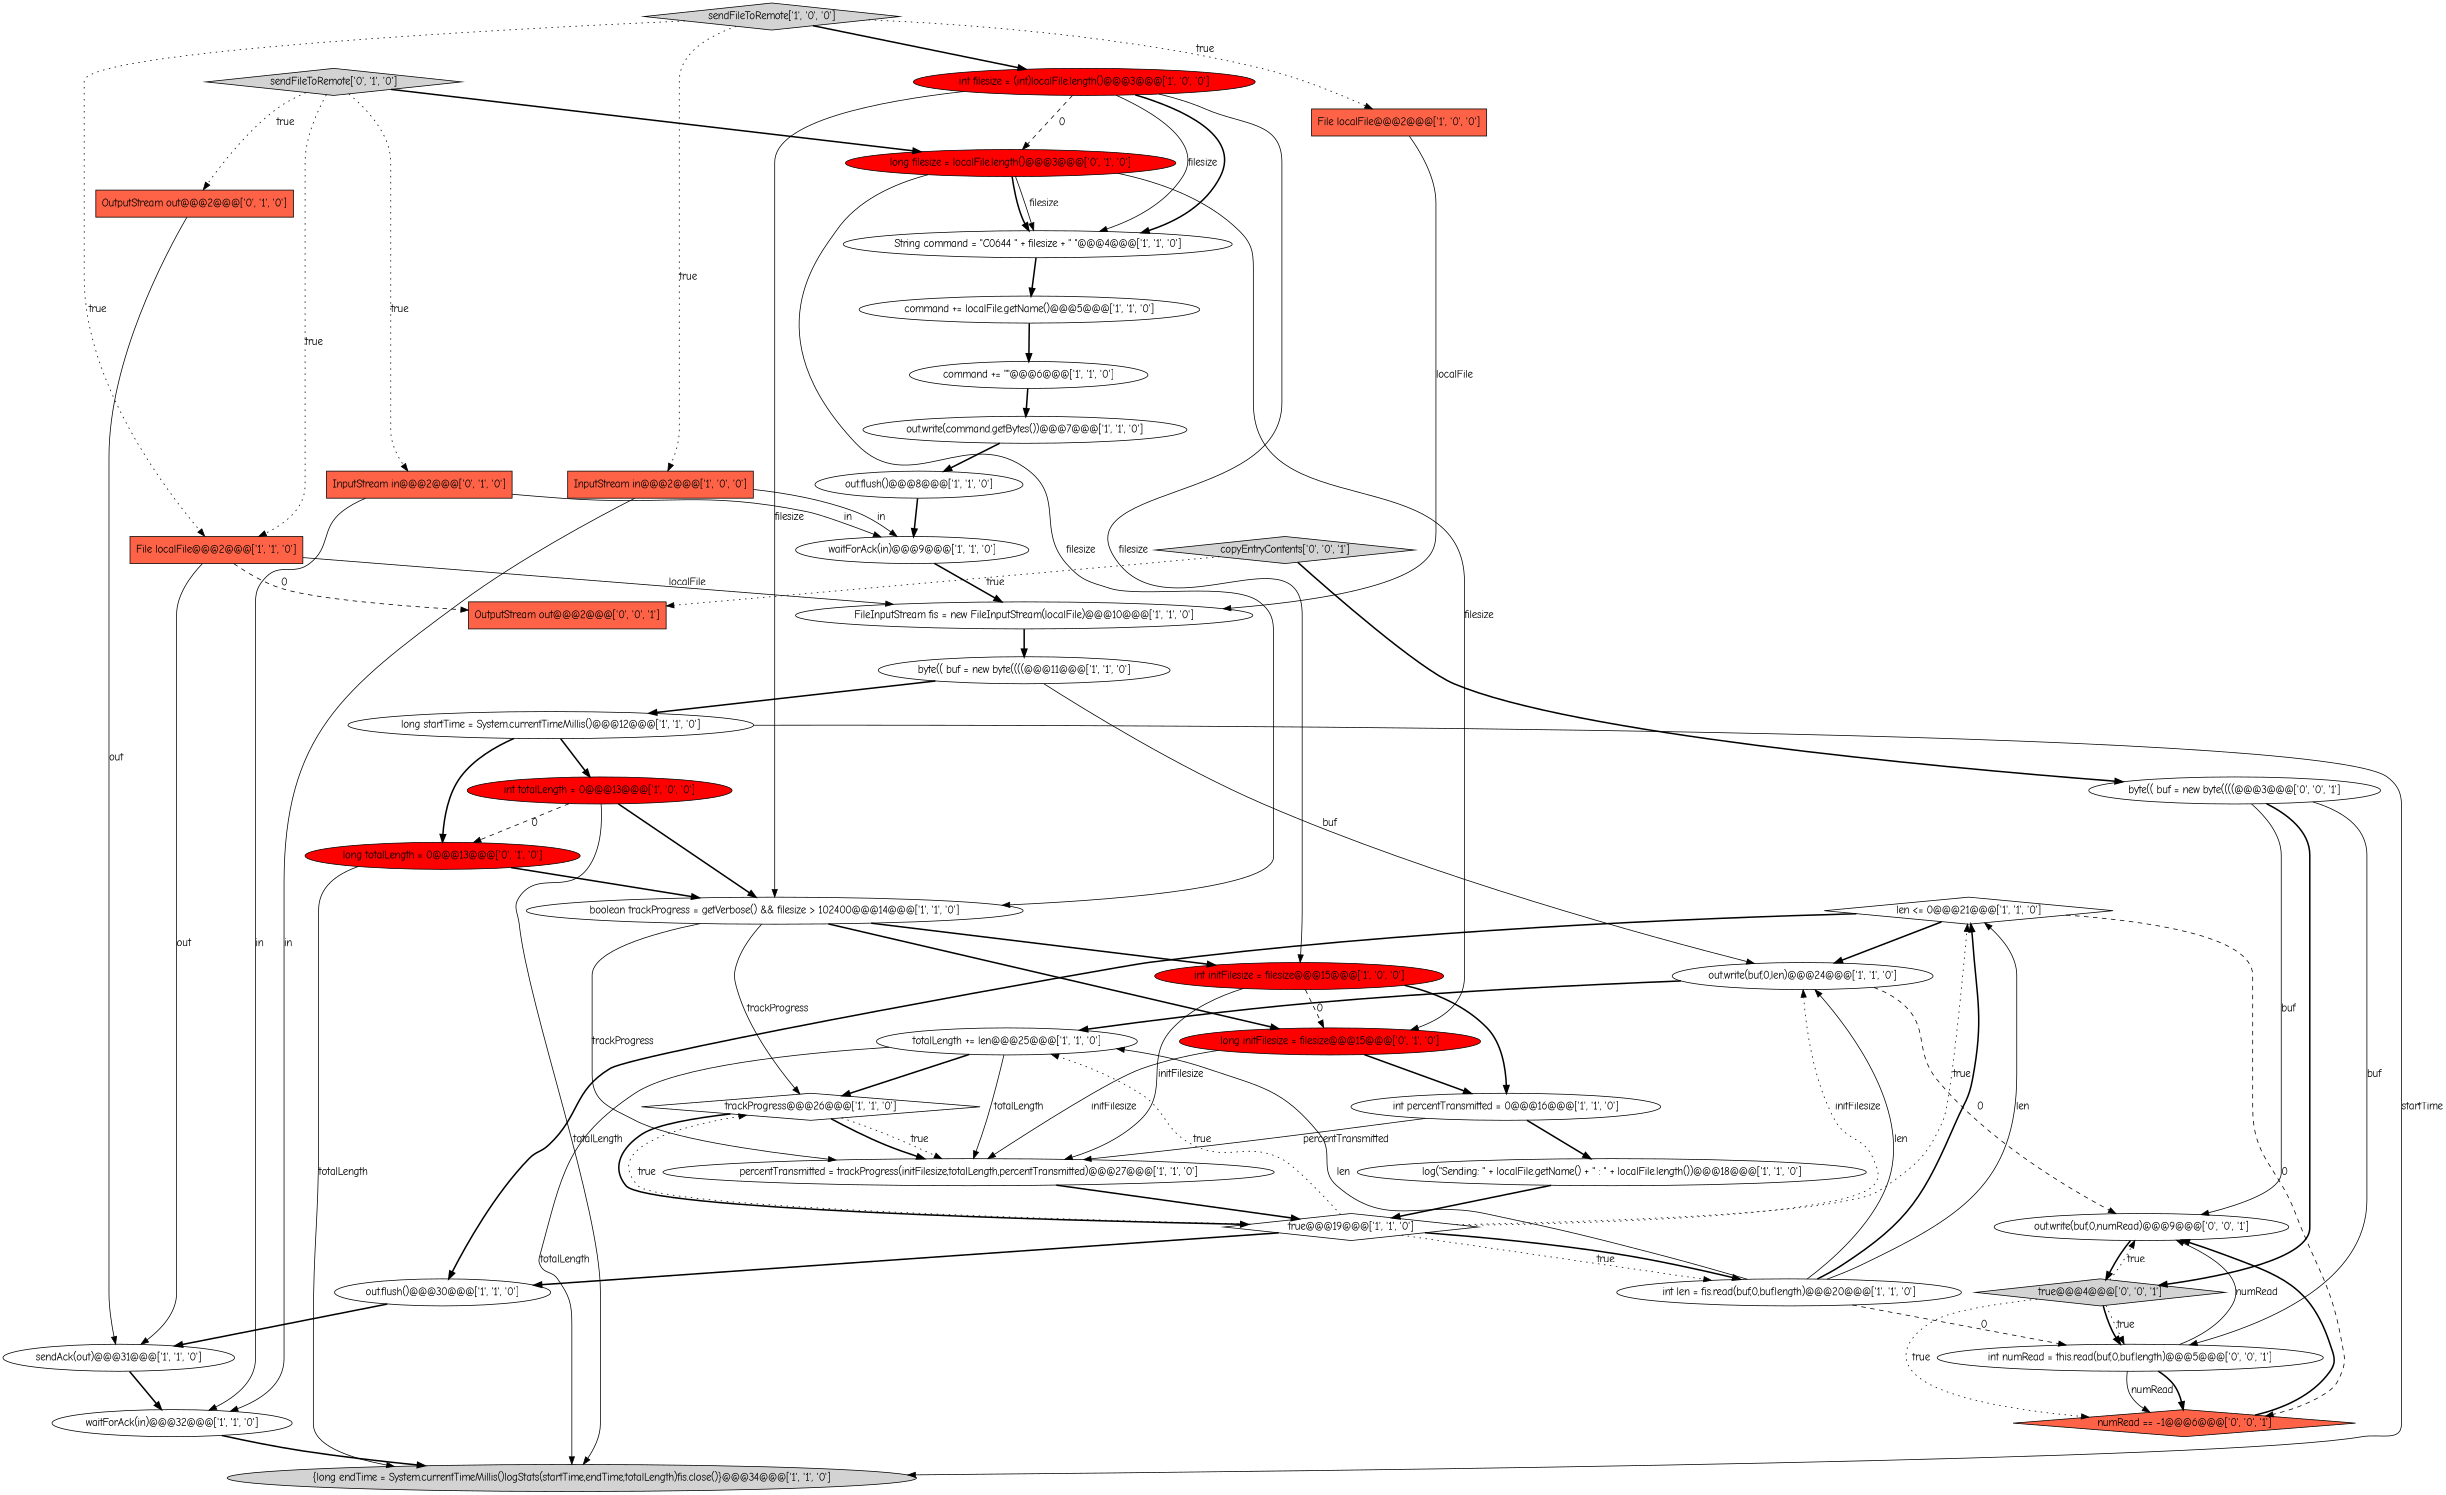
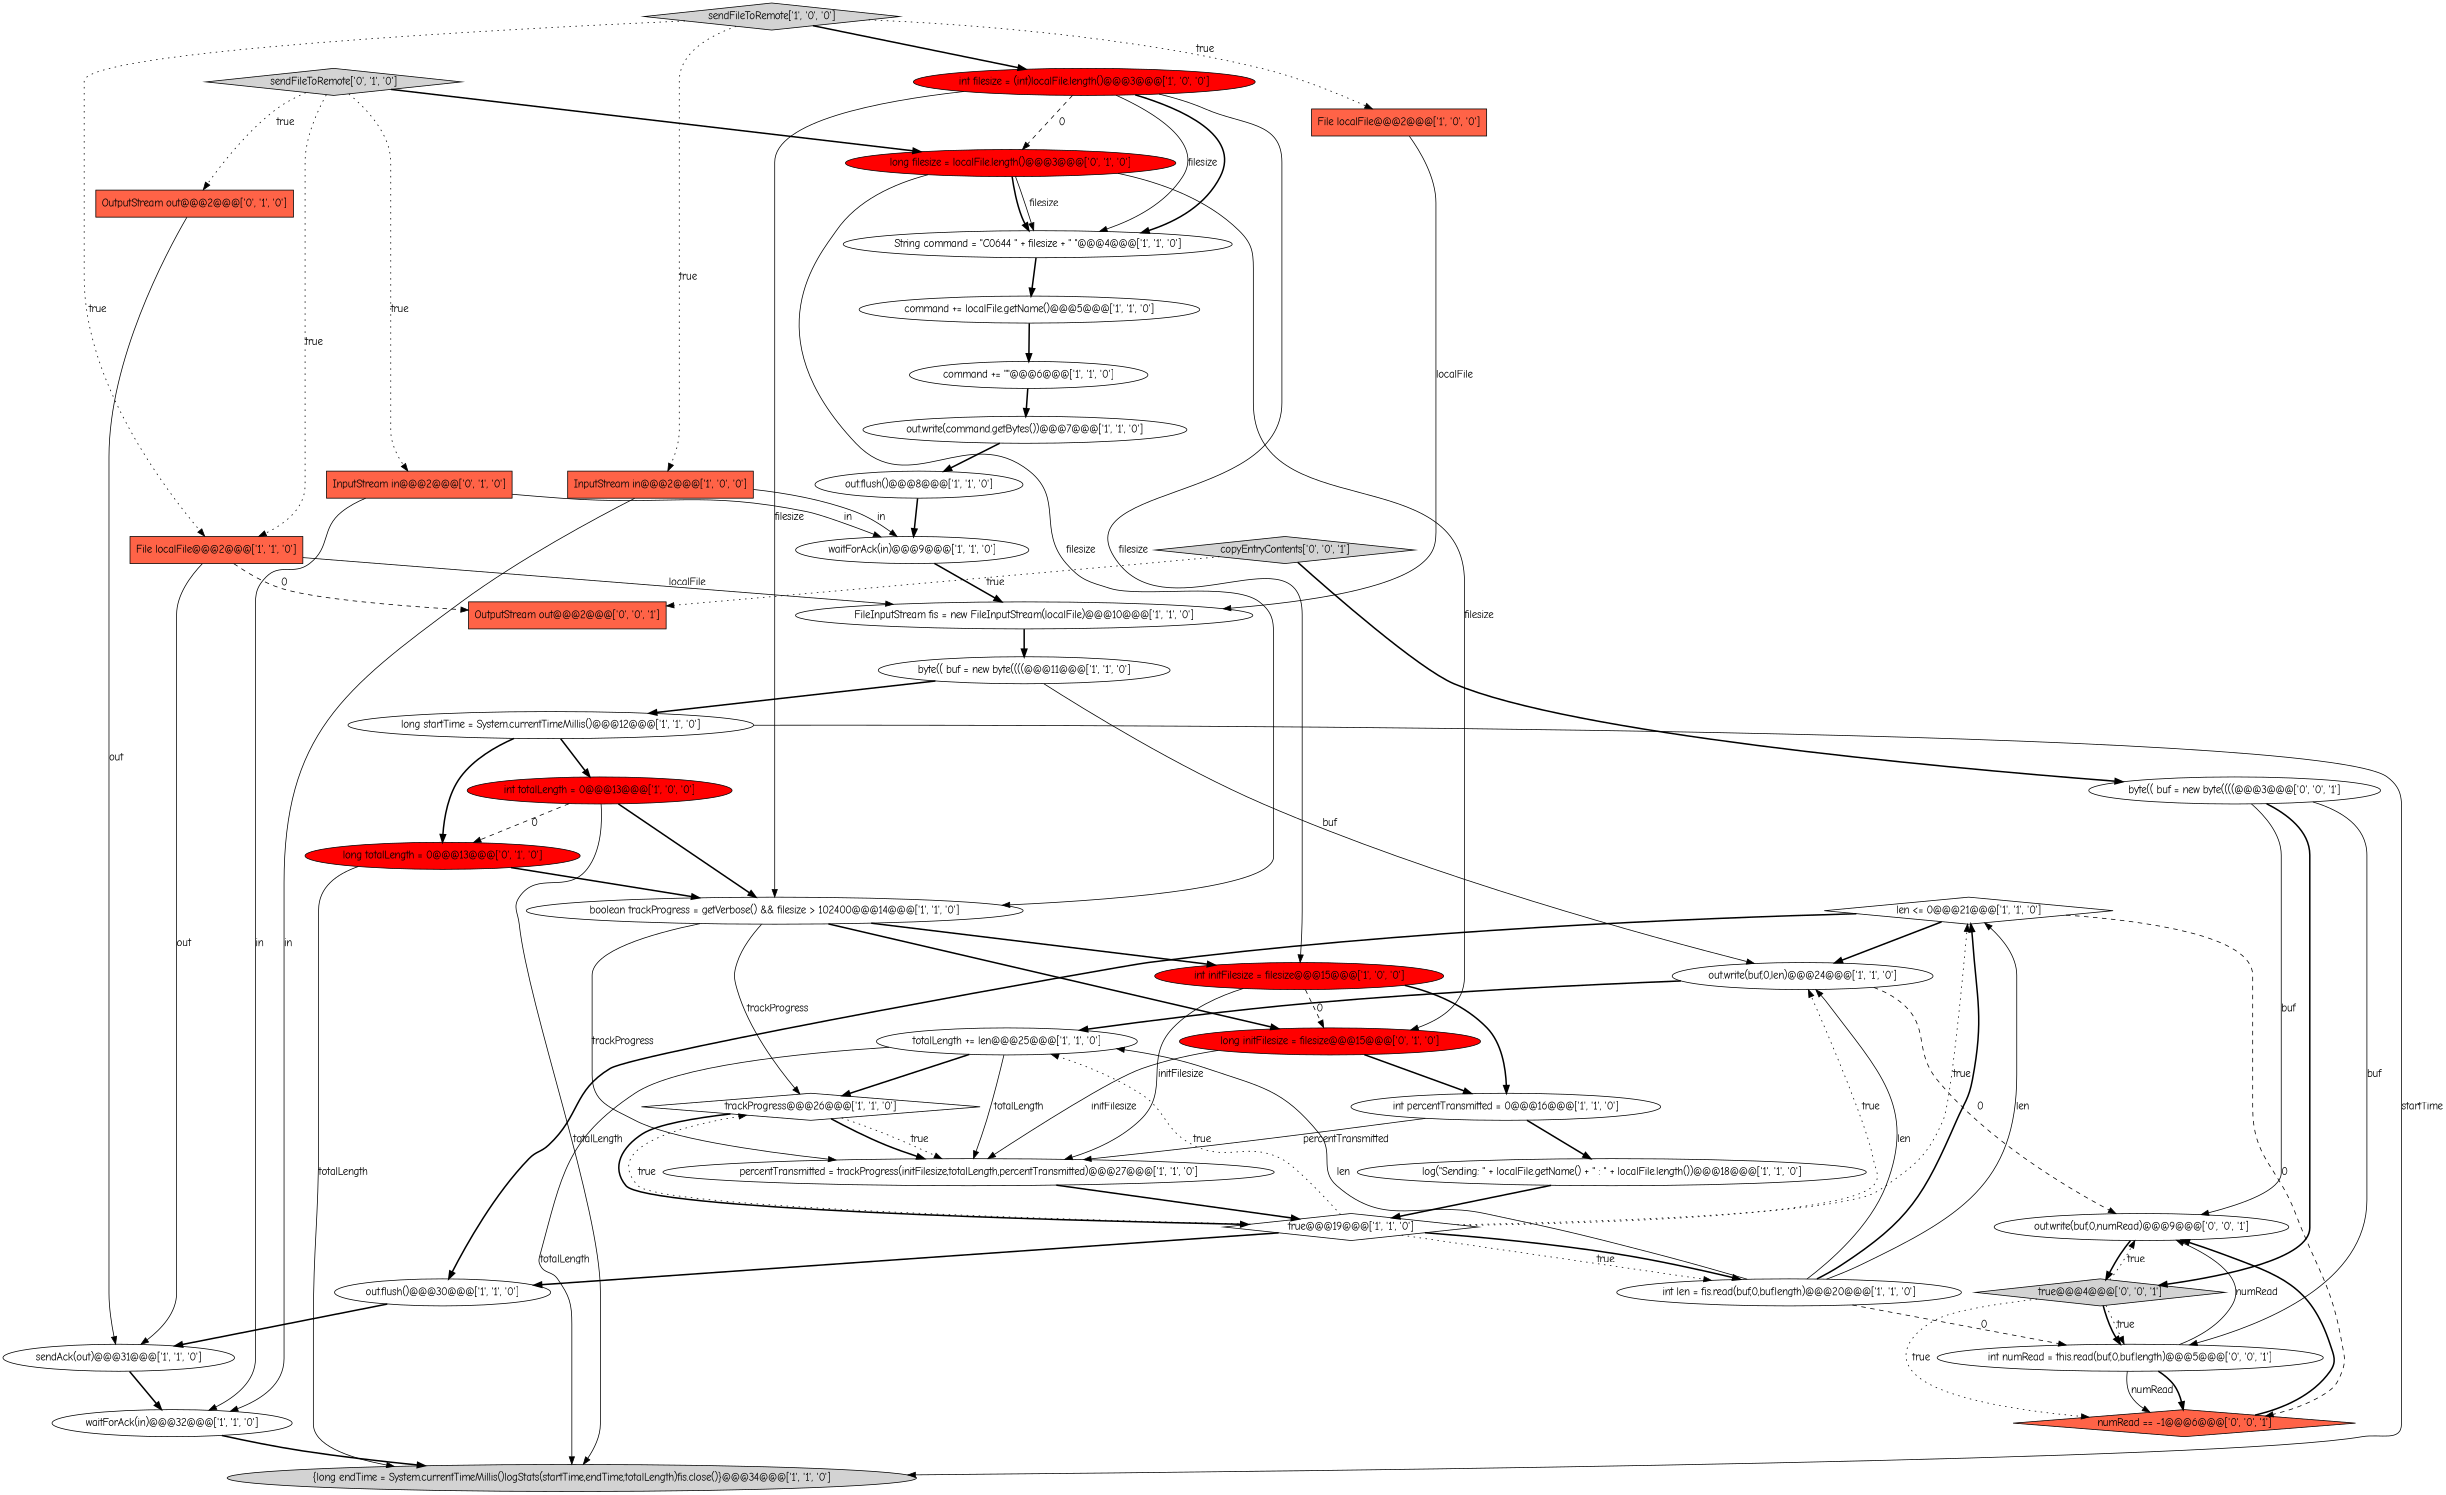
  digraph {
    fontname="Comic Neue"
    node [fillcolor=white fontname="Comic Neue" shape=ellipse style=filled]
    edge [fontname="Comic Neue" style=bold]
    n1 [label="byte(( buf = new byte((((@@@3@@@['0', '0', '1']"]
    n2 [label="out.write(buf,0,numRead)@@@9@@@['0', '0', '1']"]
    n3 [fillcolor=lightgray label="true@@@4@@@['0', '0', '1']" shape=diamond]
    n4 [label="int numRead = this.read(buf,0,buf.length)@@@5@@@['0', '0', '1']"]
    n5 [fillcolor=tomato label="numRead == -1@@@6@@@['0', '0', '1']" shape=diamond]
    n6 [fillcolor=tomato label="InputStream in@@@2@@@['0', '1', '0']" shape=box]
    n7 [label="waitForAck(in)@@@9@@@['1', '1', '0']"]
    n8 [label="waitForAck(in)@@@32@@@['1', '1', '0']"]
    n9 [label="FileInputStream fis = new FileInputStream(localFile)@@@10@@@['1', '1', '0']"]
    n10 [fillcolor=lightgray label="{long endTime = System.currentTimeMillis()logStats(startTime,endTime,totalLength)fis.close()}@@@34@@@['1', '1', '0']"]
    n11 [label="long startTime = System.currentTimeMillis()@@@12@@@['1', '1', '0']"]
    n12 [fillcolor=red label="int totalLength = 0@@@13@@@['1', '0', '0']"]
    n13 [fillcolor=red label="long totalLength = 0@@@13@@@['0', '1', '0']"]
    n14 [label="boolean trackProgress = getVerbose() && filesize > 102400@@@14@@@['1', '1', '0']"]
    n15 [label="command += localFile.getName()@@@5@@@['1', '1', '0']"]
    n16 [label="command += \"\"@@@6@@@['1', '1', '0']"]
    n17 [label="out.write(command.getBytes())@@@7@@@['1', '1', '0']"]
    n18 [label="sendAck(out)@@@31@@@['1', '1', '0']"]
    n19 [label="true@@@19@@@['1', '1', '0']" shape=diamond]
    n20 [label="totalLength += len@@@25@@@['1', '1', '0']"]
    n21 [label="trackProgress@@@26@@@['1', '1', '0']" shape=diamond]
    n22 [label="out.write(buf,0,len)@@@24@@@['1', '1', '0']"]
    n23 [label="int len = fis.read(buf,0,buf.length)@@@20@@@['1', '1', '0']"]
    n24 [label="len <= 0@@@21@@@['1', '1', '0']" shape=diamond]
    n25 [label="out.flush()@@@30@@@['1', '1', '0']"]
    n26 [label="percentTransmitted = trackProgress(initFilesize,totalLength,percentTransmitted)@@@27@@@['1', '1', '0']"]
    n27 [fillcolor=red label="long initFilesize = filesize@@@15@@@['0', '1', '0']"]
    n28 [label="int percentTransmitted = 0@@@16@@@['1', '1', '0']"]
    n29 [label="log(\"Sending: \" + localFile.getName() + \" : \" + localFile.length())@@@18@@@['1', '1', '0']"]
    n30 [fillcolor=red label="int initFilesize = filesize@@@15@@@['1', '0', '0']"]
    n31 [fillcolor=red label="long filesize = localFile.length()@@@3@@@['0', '1', '0']"]
    n32 [label="String command = \"C0644 \" + filesize + \" \"@@@4@@@['1', '1', '0']"]
    n33 [label="out.flush()@@@8@@@['1', '1', '0']"]
    n34 [label="byte(( buf = new byte((((@@@11@@@['1', '1', '0']"]
    n35 [fillcolor=lightgray label="sendFileToRemote['0', '1', '0']" shape=diamond]
    n36 [fillcolor=tomato label="OutputStream out@@@2@@@['0', '1', '0']" shape=box]
    n37 [fillcolor=tomato label="File localFile@@@2@@@['1', '1', '0']" shape=box]
    n38 [fillcolor=tomato label="OutputStream out@@@2@@@['0', '0', '1']" shape=box]
    n39 [fillcolor=tomato label="InputStream in@@@2@@@['1', '0', '0']" shape=box]
    n40 [fillcolor=tomato label="File localFile@@@2@@@['1', '0', '0']" shape=box]
    n41 [fillcolor=red label="int filesize = (int)localFile.length()@@@3@@@['1', '0', '0']"]
    n42 [fillcolor=lightgray label="sendFileToRemote['1', '0', '0']" shape=diamond]
    n43 [fillcolor=lightgray label="copyEntryContents['0', '0', '1']" shape=diamond]
    n1 -> n2 [label=buf style=solid]
    n1 -> n3
    n1 -> n4 [label=buf style=solid]
    n2 -> n3
    n3 -> n2 [label=true style=dotted]
    n3 -> n4 [label=true style=dotted]
    n3 -> n4
    n3 -> n5 [label=true style=dotted]
    n4 -> n2 [label=numRead style=solid]
    n4 -> n5 [label=numRead style=solid]
    n4 -> n5
    n5 -> n2
    n6 -> n7 [label=in style=solid]
    n6 -> n8 [label=in style=solid]
    n7 -> n9
    n8 -> n10
    n9 -> n34
    n11 -> n10 [label=startTime style=solid]
    n11 -> n12
    n11 -> n13
    n12 -> n10 [label=totalLength style=solid]
    n12 -> n13 [label=0 style=dashed]
    n12 -> n14
    n13 -> n10 [label=totalLength style=solid]
    n13 -> n14
    n14 -> n21 [label=trackProgress style=solid]
    n14 -> n26 [label=trackProgress style=solid]
    n14 -> n27
    n14 -> n30
    n15 -> n16
    n16 -> n17
    n17 -> n33
    n18 -> n8
    n19 -> n20 [label=true style=dotted]
    n19 -> n21 [label=true style=dotted]
-   n19 -> n22 [label=initFilesize style=dotted]
+   n19 -> n22 [label=true style=dotted]
    n19 -> n23 [label=true style=dotted]
    n19 -> n23
    n19 -> n24 [label=true style=dotted]
    n19 -> n25
    n20 -> n10 [label=totalLength style=solid]
    n20 -> n21
    n20 -> n26 [label=totalLength style=solid]
    n21 -> n19
    n21 -> n26
    n21 -> n26 [label=true style=dotted]
    n22 -> n2 [label=0 style=dashed]
    n22 -> n20
    n23 -> n4 [label=0 style=dashed]
    n23 -> n20 [label=len style=solid]
    n23 -> n22 [label=len style=solid]
    n23 -> n24
    n23 -> n24 [label=len style=solid]
    n24 -> n5 [label=0 style=dashed]
    n24 -> n22
    n24 -> n25
    n25 -> n18
    n26 -> n19
    n27 -> n26 [label=initFilesize style=solid]
    n27 -> n28
    n28 -> n26 [label=percentTransmitted style=solid]
    n28 -> n29
    n29 -> n19
    n30 -> n26 [label=initFilesize style=solid]
    n30 -> n27 [label=0 style=dashed]
    n30 -> n28
    n31 -> n14 [label=filesize style=solid]
    n31 -> n27 [label=filesize style=solid]
    n31 -> n32 [label=filesize style=solid]
    n31 -> n32
    n32 -> n15
    n33 -> n7
    n34 -> n11
    n34 -> n22 [label=buf style=solid]
    n35 -> n6 [label=true style=dotted]
    n35 -> n31
    n35 -> n36 [label=true style=dotted]
    n35 -> n37 [label=true style=dotted]
    n36 -> n18 [label=out style=solid]
    n37 -> n9 [label=localFile style=solid]
    n37 -> n18 [label=out style=solid]
    n37 -> n38 [label=0 style=dashed]
    n39 -> n7 [label=in style=solid]
    n39 -> n8 [label=in style=solid]
    n40 -> n9 [label=localFile style=solid]
    n41 -> n14 [label=filesize style=solid]
    n41 -> n30 [label=filesize style=solid]
    n41 -> n31 [label=0 style=dashed]
    n41 -> n32 [label=filesize style=solid]
    n41 -> n32
    n42 -> n37 [label=true style=dotted]
    n42 -> n39 [label=true style=dotted]
    n42 -> n40 [label=true style=dotted]
    n42 -> n41
    n43 -> n1
    n43 -> n38 [label=true style=dotted]
  }
